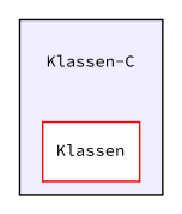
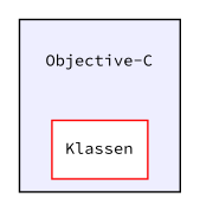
  digraph {
    compound=true
    rankdir=LR
    fontname="Source Code Pro"
    node [fontname="Source Code Pro" fontsize=10]
-   n1 [label="Klassen-C" shape=plaintext]
+   n1 [label="Objective-C" shape=plaintext]
    n2 [color=red fillcolor=white label=Klassen shape=box style=filled]
    subgraph cluster_1 {
      bgcolor="#eeeeff"
      pencolor=black
      n1
      n2
    }
  }
